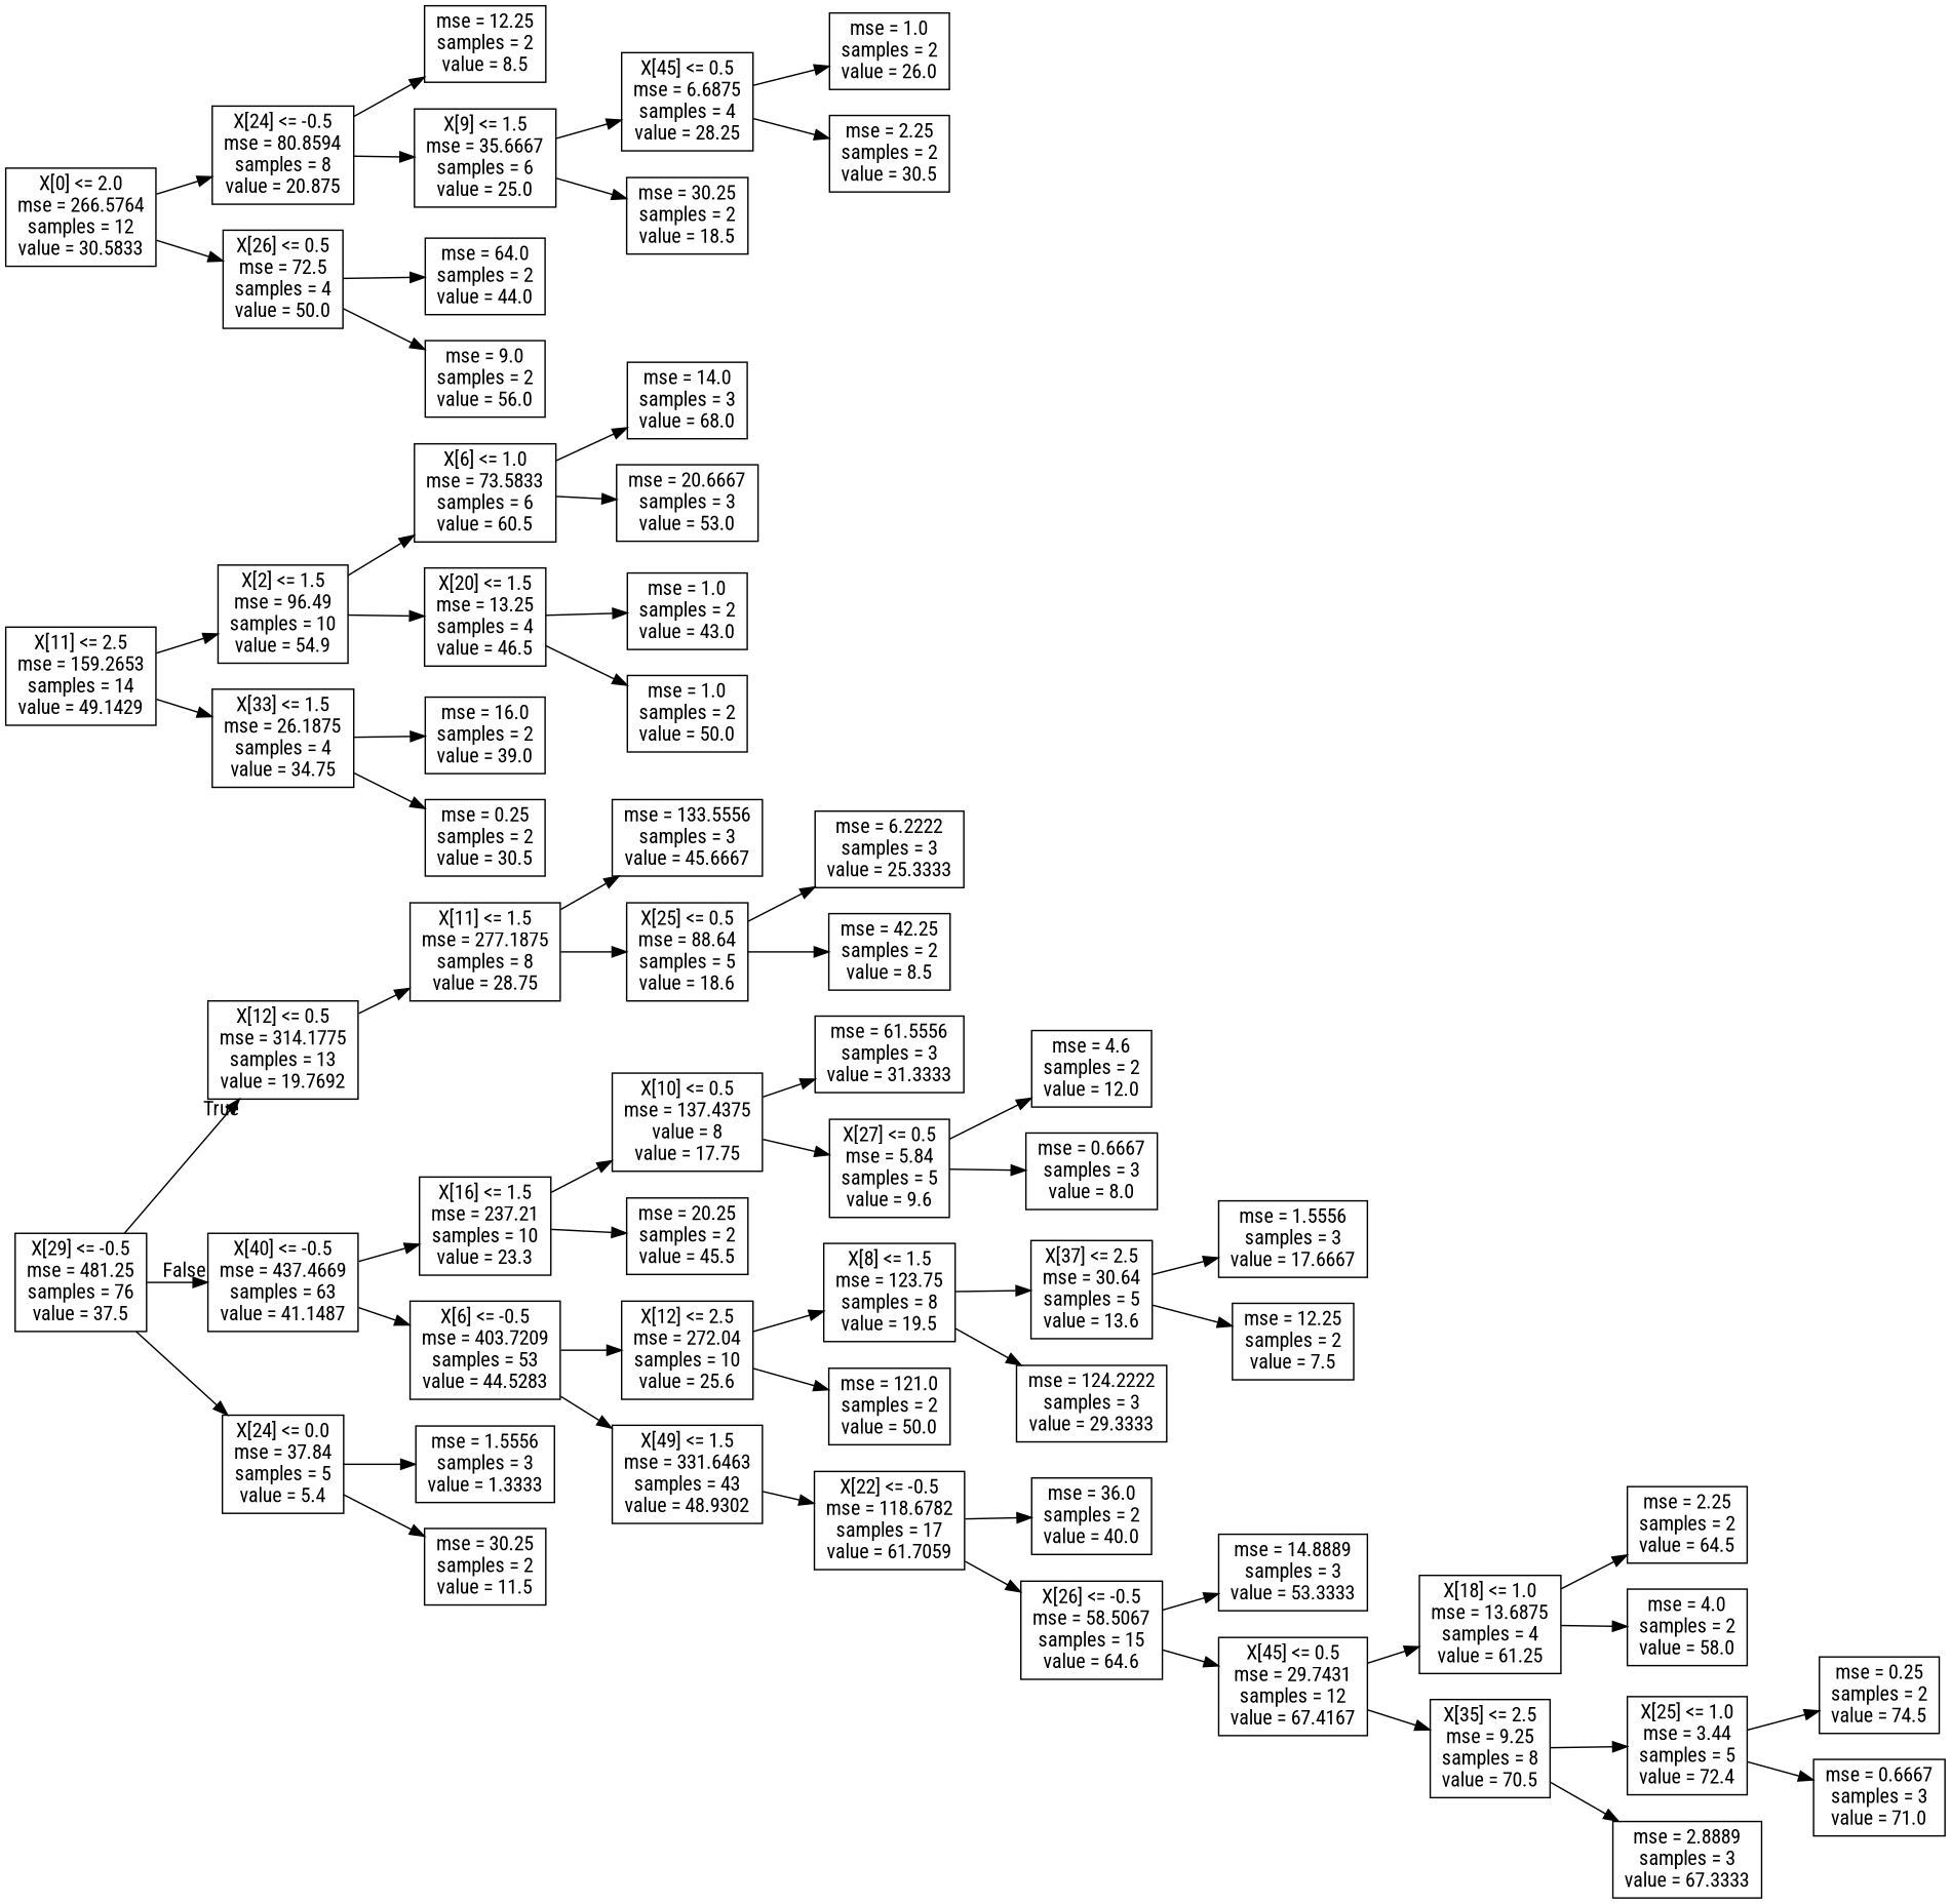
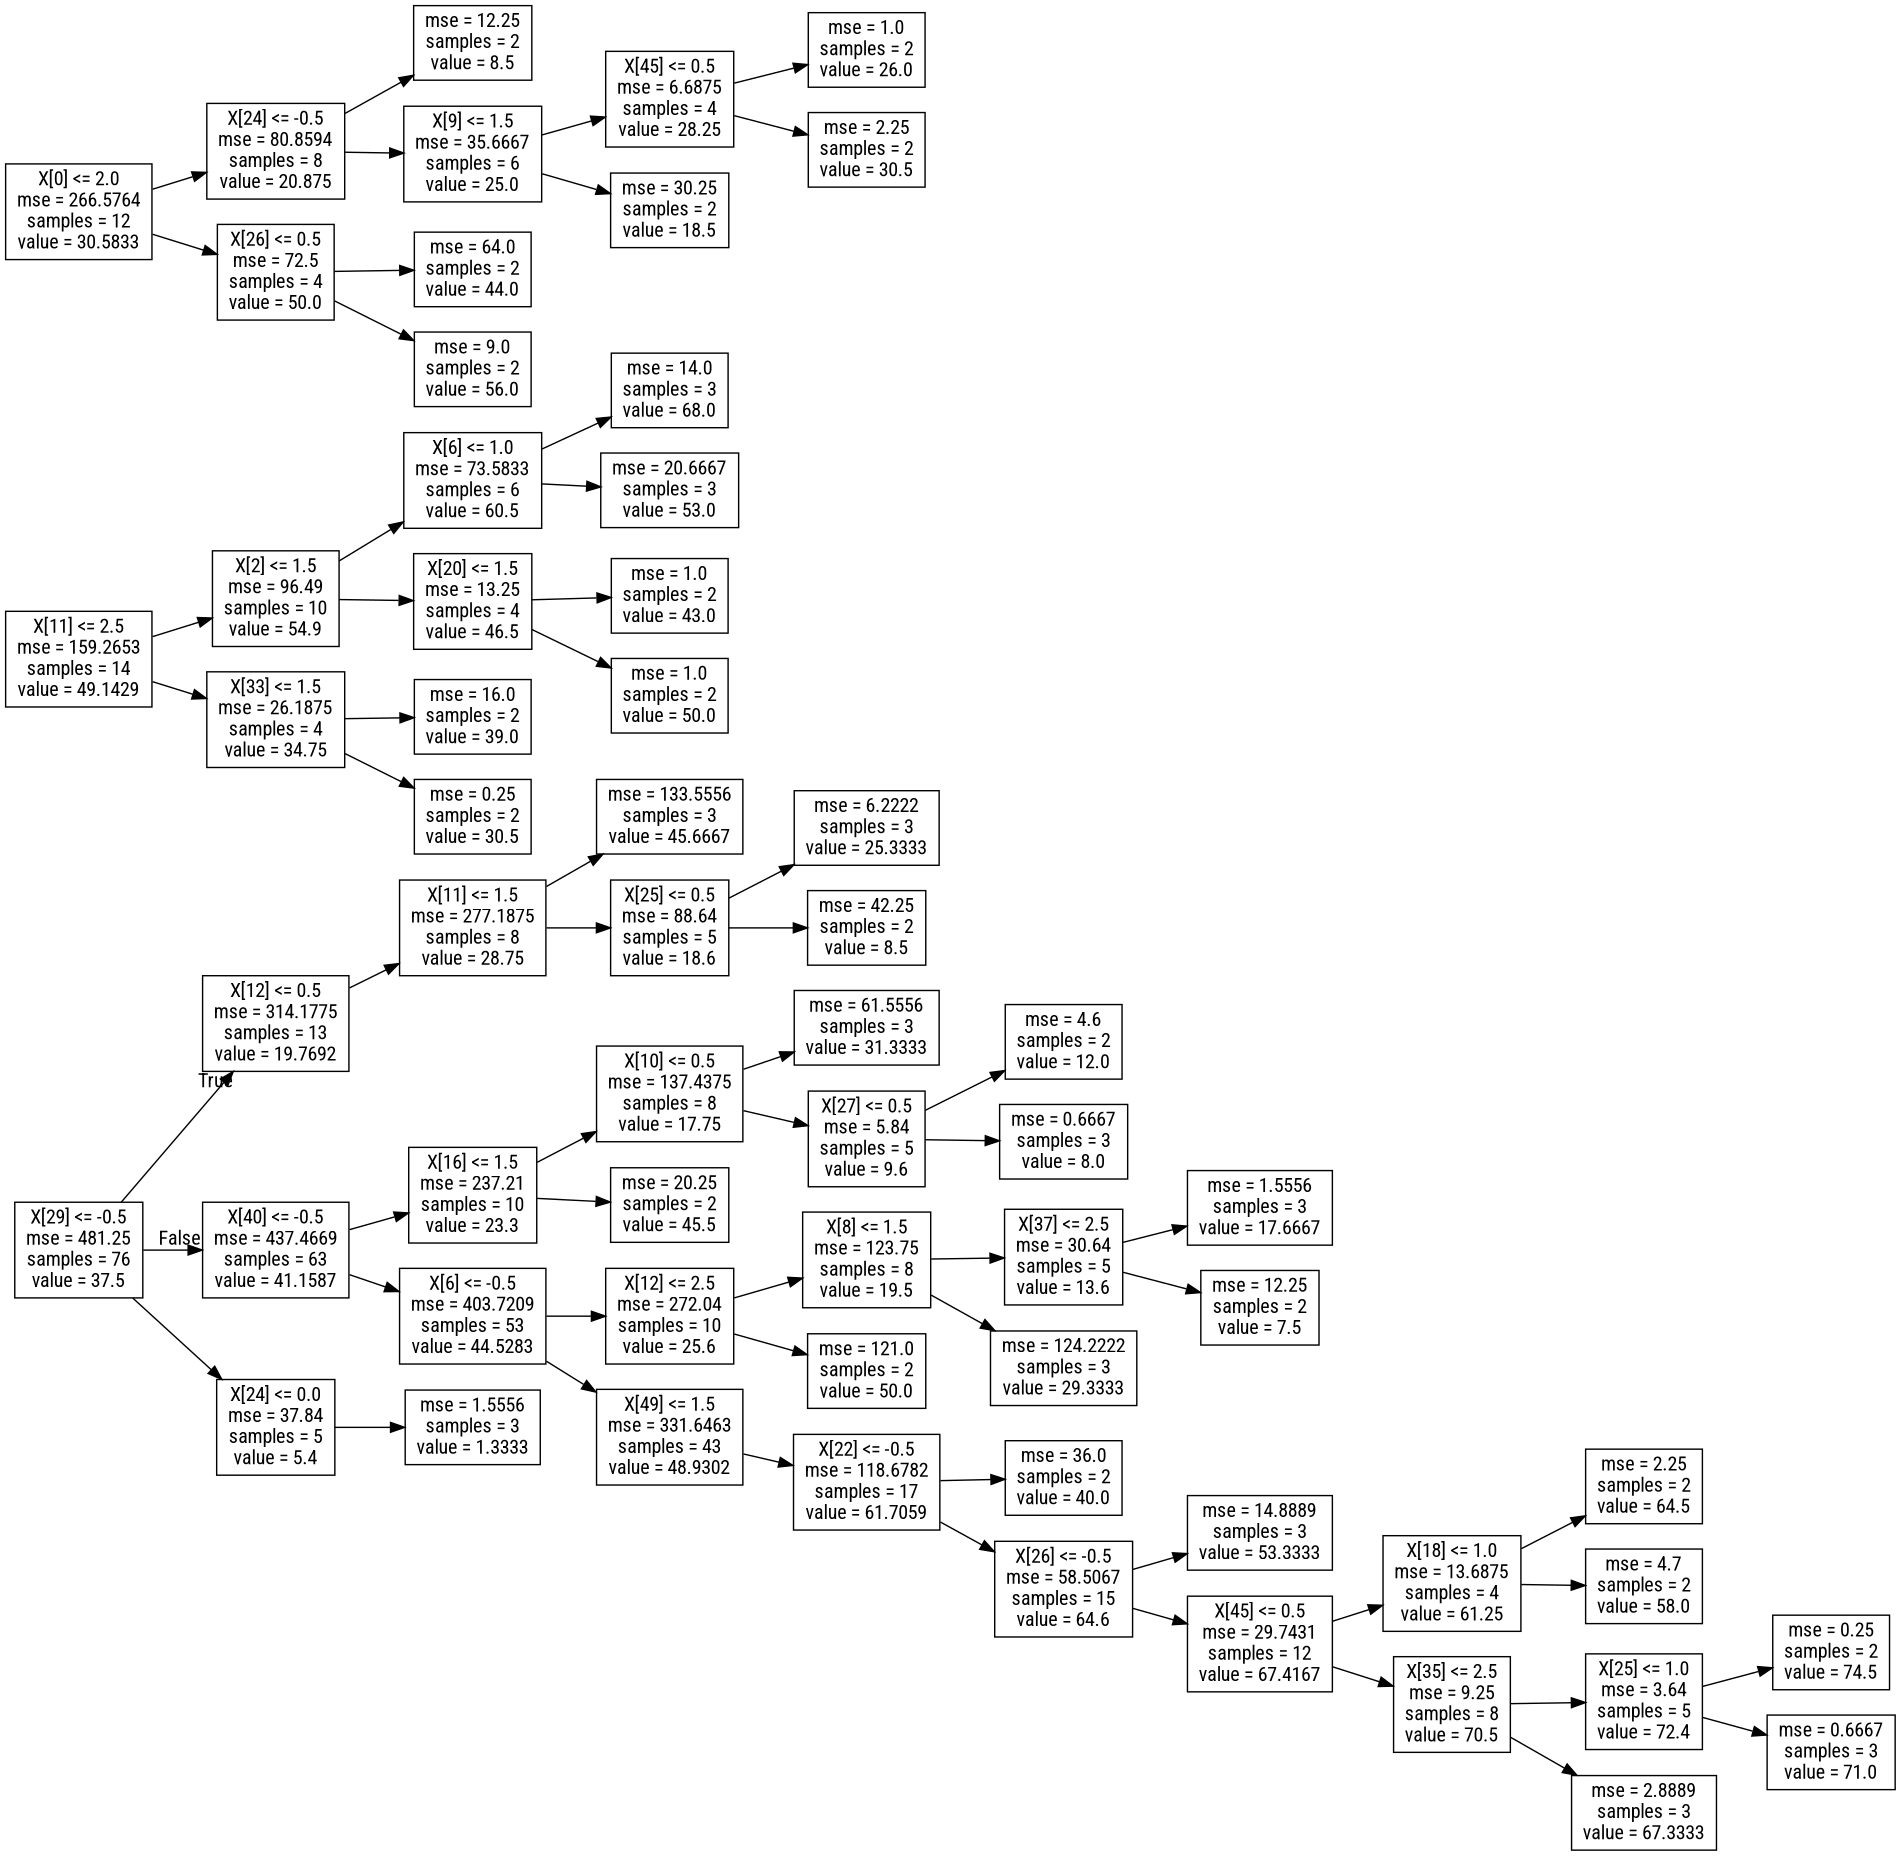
  digraph {
    fontname="Roboto Condensed"
    rankdir=LR
    node [fontname="Roboto Condensed" shape=box]
    edge [fontname="Roboto Condensed"]
    n1 [label="X[29] <= -0.5\nmse = 481.25\nsamples = 76\nvalue = 37.5"]
    n2 [label="X[12] <= 0.5\nmse = 314.1775\nsamples = 13\nvalue = 19.7692"]
-   n3 [label="X[40] <= -0.5\nmse = 437.4669\nsamples = 63\nvalue = 41.1487"]
+   n3 [label="X[40] <= -0.5\nmse = 437.4669\nsamples = 63\nvalue = 41.1587"]
    n4 [label="X[24] <= 0.0\nmse = 37.84\nsamples = 5\nvalue = 5.4"]
    n5 [label="X[11] <= 1.5\nmse = 277.1875\nsamples = 8\nvalue = 28.75"]
    n6 [label="X[16] <= 1.5\nmse = 237.21\nsamples = 10\nvalue = 23.3"]
    n7 [label="X[6] <= -0.5\nmse = 403.7209\nsamples = 53\nvalue = 44.5283"]
    n8 [label="mse = 1.5556\nsamples = 3\nvalue = 1.3333"]
-   n9 [label="mse = 30.25\nsamples = 2\nvalue = 11.5"]
    n10 [label="mse = 133.5556\nsamples = 3\nvalue = 45.6667"]
    n11 [label="X[25] <= 0.5\nmse = 88.64\nsamples = 5\nvalue = 18.6"]
    n12 [label="mse = 6.2222\nsamples = 3\nvalue = 25.3333"]
    n13 [label="mse = 42.25\nsamples = 2\nvalue = 8.5"]
-   n14 [label="X[10] <= 0.5\nmse = 137.4375\nvalue = 8\nvalue = 17.75"]
+   n14 [label="X[10] <= 0.5\nmse = 137.4375\nsamples = 8\nvalue = 17.75"]
    n15 [label="mse = 20.25\nsamples = 2\nvalue = 45.5"]
    n16 [label="X[12] <= 2.5\nmse = 272.04\nsamples = 10\nvalue = 25.6"]
    n17 [label="X[49] <= 1.5\nmse = 331.6463\nsamples = 43\nvalue = 48.9302"]
    n18 [label="mse = 61.5556\nsamples = 3\nvalue = 31.3333"]
    n19 [label="X[27] <= 0.5\nmse = 5.84\nsamples = 5\nvalue = 9.6"]
    n20 [label="mse = 4.6\nsamples = 2\nvalue = 12.0"]
    n21 [label="mse = 0.6667\nsamples = 3\nvalue = 8.0"]
    n22 [label="X[8] <= 1.5\nmse = 123.75\nsamples = 8\nvalue = 19.5"]
    n23 [label="mse = 121.0\nsamples = 2\nvalue = 50.0"]
    n24 [label="X[22] <= -0.5\nmse = 118.6782\nsamples = 17\nvalue = 61.7059"]
    n25 [label="X[37] <= 2.5\nmse = 30.64\nsamples = 5\nvalue = 13.6"]
    n26 [label="mse = 124.2222\nsamples = 3\nvalue = 29.3333"]
    n27 [label="mse = 1.5556\nsamples = 3\nvalue = 17.6667"]
    n28 [label="mse = 12.25\nsamples = 2\nvalue = 7.5"]
    n29 [label="mse = 36.0\nsamples = 2\nvalue = 40.0"]
    n30 [label="X[26] <= -0.5\nmse = 58.5067\nsamples = 15\nvalue = 64.6"]
    n31 [label="X[11] <= 2.5\nmse = 159.2653\nsamples = 14\nvalue = 49.1429"]
    n32 [label="X[2] <= 1.5\nmse = 96.49\nsamples = 10\nvalue = 54.9"]
    n33 [label="X[33] <= 1.5\nmse = 26.1875\nsamples = 4\nvalue = 34.75"]
    n34 [label="X[0] <= 2.0\nmse = 266.5764\nsamples = 12\nvalue = 30.5833"]
    n35 [label="X[24] <= -0.5\nmse = 80.8594\nsamples = 8\nvalue = 20.875"]
    n36 [label="X[26] <= 0.5\nmse = 72.5\nsamples = 4\nvalue = 50.0"]
    n37 [label="X[6] <= 1.0\nmse = 73.5833\nsamples = 6\nvalue = 60.5"]
    n38 [label="X[20] <= 1.5\nmse = 13.25\nsamples = 4\nvalue = 46.5"]
    n39 [label="mse = 16.0\nsamples = 2\nvalue = 39.0"]
    n40 [label="mse = 0.25\nsamples = 2\nvalue = 30.5"]
    n41 [label="mse = 14.0\nsamples = 3\nvalue = 68.0"]
    n42 [label="mse = 20.6667\nsamples = 3\nvalue = 53.0"]
    n43 [label="mse = 1.0\nsamples = 2\nvalue = 43.0"]
    n44 [label="mse = 1.0\nsamples = 2\nvalue = 50.0"]
    n45 [label="mse = 12.25\nsamples = 2\nvalue = 8.5"]
    n46 [label="X[9] <= 1.5\nmse = 35.6667\nsamples = 6\nvalue = 25.0"]
    n47 [label="mse = 64.0\nsamples = 2\nvalue = 44.0"]
    n48 [label="mse = 9.0\nsamples = 2\nvalue = 56.0"]
    n49 [label="X[45] <= 0.5\nmse = 6.6875\nsamples = 4\nvalue = 28.25"]
    n50 [label="mse = 30.25\nsamples = 2\nvalue = 18.5"]
    n51 [label="mse = 1.0\nsamples = 2\nvalue = 26.0"]
    n52 [label="mse = 2.25\nsamples = 2\nvalue = 30.5"]
    n53 [label="mse = 14.8889\nsamples = 3\nvalue = 53.3333"]
    n54 [label="X[45] <= 0.5\nmse = 29.7431\nsamples = 12\nvalue = 67.4167"]
    n55 [label="X[18] <= 1.0\nmse = 13.6875\nsamples = 4\nvalue = 61.25"]
    n56 [label="X[35] <= 2.5\nmse = 9.25\nsamples = 8\nvalue = 70.5"]
    n57 [label="mse = 2.25\nsamples = 2\nvalue = 64.5"]
-   n58 [label="mse = 4.0\nsamples = 2\nvalue = 58.0"]
-   n59 [label="X[25] <= 1.0\nmse = 3.44\nsamples = 5\nvalue = 72.4"]
+   n58 [label="mse = 4.7\nsamples = 2\nvalue = 58.0"]
+   n59 [label="X[25] <= 1.0\nmse = 3.64\nsamples = 5\nvalue = 72.4"]
    n60 [label="mse = 2.8889\nsamples = 3\nvalue = 67.3333"]
    n61 [label="mse = 0.25\nsamples = 2\nvalue = 74.5"]
    n62 [label="mse = 0.6667\nsamples = 3\nvalue = 71.0"]
    n1 -> n2 [headlabel=True labelangle=45 labeldistance=2.5]
    n1 -> n3 [headlabel=False labelangle=-45 labeldistance=2.5]
    n1 -> n4
    n2 -> n5
    n3 -> n6
    n3 -> n7
    n4 -> n8
-   n4 -> n9
    n5 -> n10
    n5 -> n11
    n6 -> n14
    n6 -> n15
    n7 -> n16
    n7 -> n17
    n11 -> n12
    n11 -> n13
    n14 -> n18
    n14 -> n19
    n16 -> n22
    n16 -> n23
    n17 -> n24
    n19 -> n20
    n19 -> n21
    n22 -> n25
    n22 -> n26
    n24 -> n29
    n24 -> n30
    n25 -> n27
    n25 -> n28
    n30 -> n53
    n30 -> n54
    n31 -> n32
    n31 -> n33
    n32 -> n37
    n32 -> n38
    n33 -> n39
    n33 -> n40
    n34 -> n35
    n34 -> n36
    n35 -> n45
    n35 -> n46
    n36 -> n47
    n36 -> n48
    n37 -> n41
    n37 -> n42
    n38 -> n43
    n38 -> n44
    n46 -> n49
    n46 -> n50
    n49 -> n51
    n49 -> n52
    n54 -> n55
    n54 -> n56
    n55 -> n57
    n55 -> n58
    n56 -> n59
    n56 -> n60
    n59 -> n61
    n59 -> n62
  }
